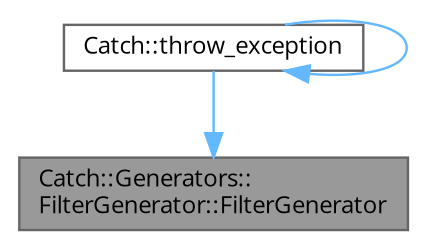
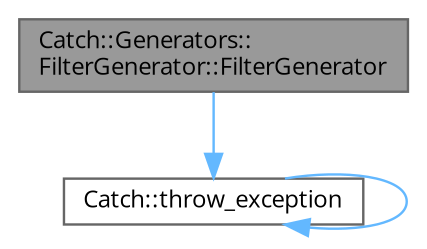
  digraph {
    rankdir=TB
    fontname="Open Sans"
    node [fontname="Open Sans" fontsize=10 shape=box style=filled]
    edge [color=steelblue1 fontname="Open Sans" fontsize=10 labelfontname=Helvetica labelfontsize=10 style=solid]
    n1 [color=gray40 fillcolor=grey60 fontcolor=black height=0.2 label="Catch::Generators::\lFilterGenerator::FilterGenerator" width=0.4]
    n2 [color=grey40 fillcolor=white height=0.2 label="Catch::throw_exception" width=0.4]
-   n2 -> n1
+   n1 -> n2
    n2 -> n2
  }
